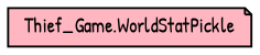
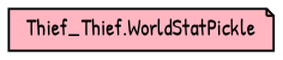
  digraph {
    rankdir=LR
    fontname="Patrick Hand"
-   n1 [color=black fillcolor=lightpink fontname="Patrick Hand" fontsize=10 height=0.2 label="Thief_Game.WorldStatPickle" shape=note style=filled width=0.4]
+   n1 [color=black fillcolor=lightpink fontname="Patrick Hand" fontsize=10 height=0.2 label="Thief_Thief.WorldStatPickle" shape=note style=filled width=0.4]
  }
